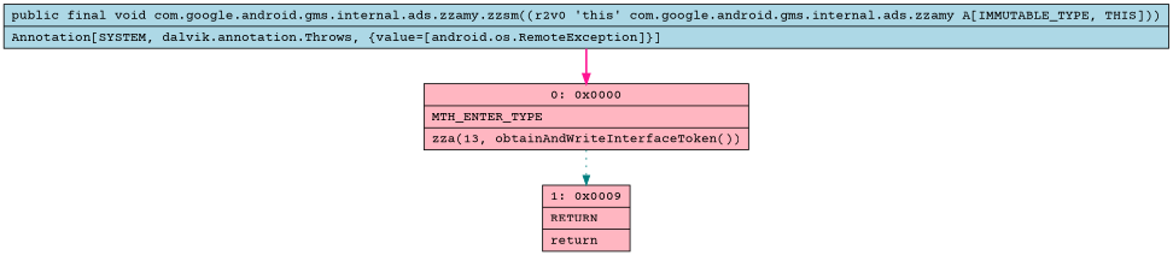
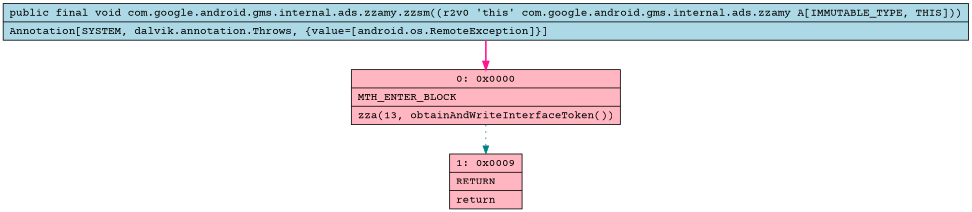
  digraph {
    fontname="Courier Prime"
    node [shape=record style=filled fillcolor=lightpink fontname="Courier Prime"]
    edge [fontname="Courier Prime"]
-   n1 [label="{0\:\ 0x0000|MTH_ENTER_TYPE\l|zza(13, obtainAndWriteInterfaceToken())\l}"]
+   n1 [label="{0\:\ 0x0000|MTH_ENTER_BLOCK\l|zza(13, obtainAndWriteInterfaceToken())\l}"]
    n2 [label="{1\:\ 0x0009|RETURN\l|return\l}"]
    n3 [label="{public final void com.google.android.gms.internal.ads.zzamy.zzsm((r2v0 'this' com.google.android.gms.internal.ads.zzamy A[IMMUTABLE_TYPE, THIS]))  | Annotation[SYSTEM, dalvik.annotation.Throws, \{value=[android.os.RemoteException]\}]\l}" fillcolor=lightblue]
    n1 -> n2 [color=teal style=dotted]
    n3 -> n1 [color=deeppink style=bold]
  }
